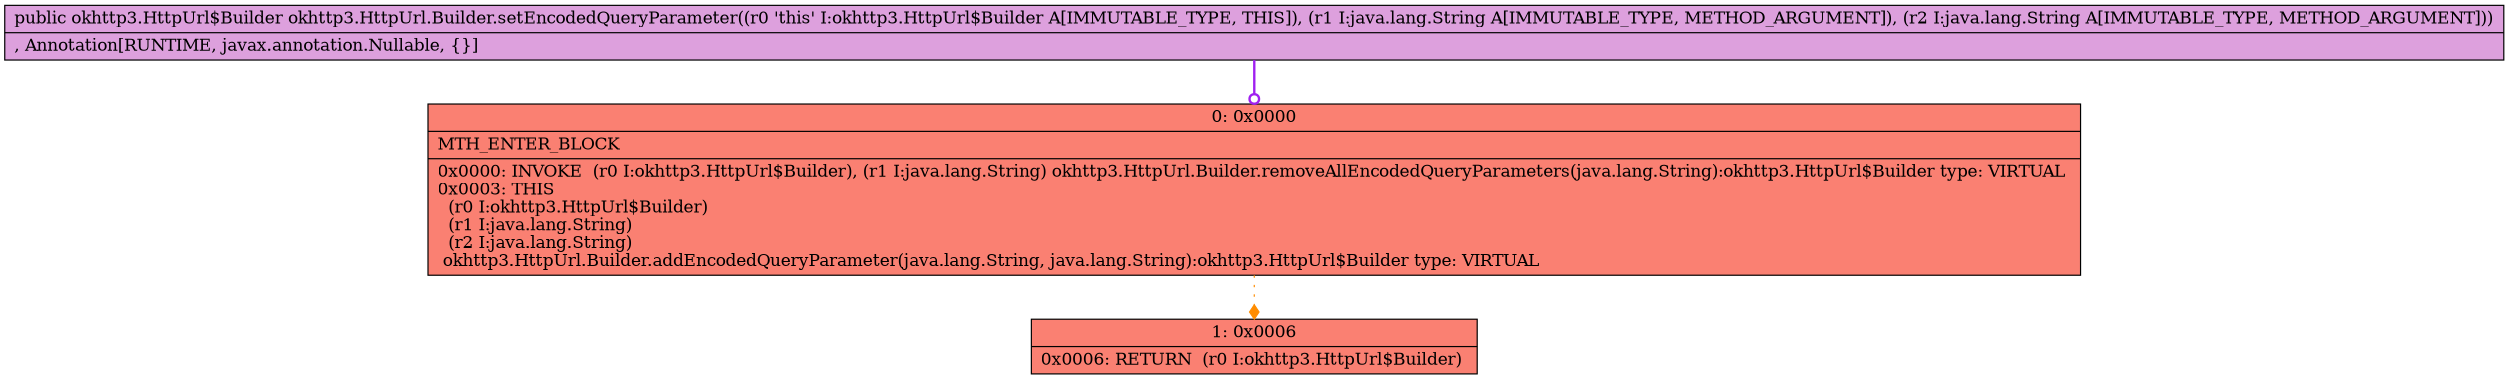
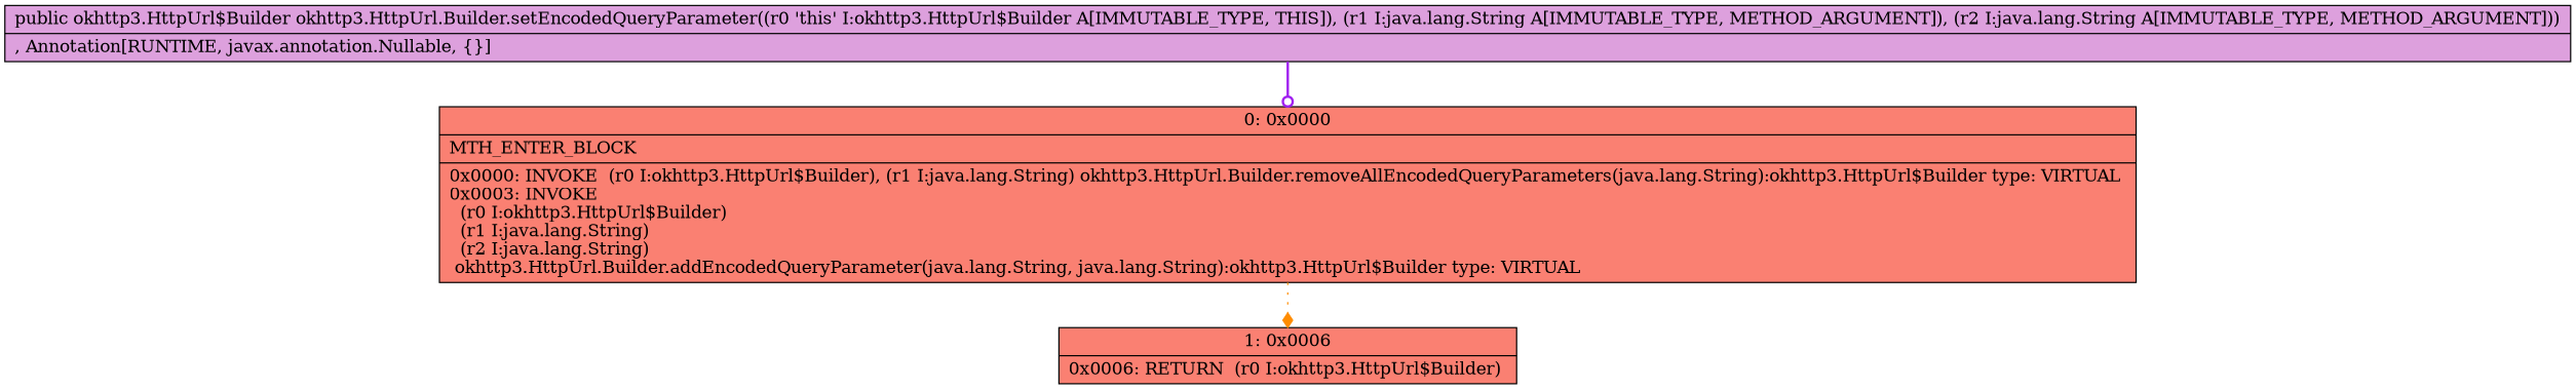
  digraph {
    node [shape=record style=filled fillcolor=salmon]
-   n1 [label="{0\:\ 0x0000|MTH_ENTER_BLOCK\l|0x0000: INVOKE  (r0 I:okhttp3.HttpUrl$Builder), (r1 I:java.lang.String) okhttp3.HttpUrl.Builder.removeAllEncodedQueryParameters(java.lang.String):okhttp3.HttpUrl$Builder type: VIRTUAL \l0x0003: THIS  \l  (r0 I:okhttp3.HttpUrl$Builder)\l  (r1 I:java.lang.String)\l  (r2 I:java.lang.String)\l okhttp3.HttpUrl.Builder.addEncodedQueryParameter(java.lang.String, java.lang.String):okhttp3.HttpUrl$Builder type: VIRTUAL \l}"]
+   n1 [label="{0\:\ 0x0000|MTH_ENTER_BLOCK\l|0x0000: INVOKE  (r0 I:okhttp3.HttpUrl$Builder), (r1 I:java.lang.String) okhttp3.HttpUrl.Builder.removeAllEncodedQueryParameters(java.lang.String):okhttp3.HttpUrl$Builder type: VIRTUAL \l0x0003: INVOKE  \l  (r0 I:okhttp3.HttpUrl$Builder)\l  (r1 I:java.lang.String)\l  (r2 I:java.lang.String)\l okhttp3.HttpUrl.Builder.addEncodedQueryParameter(java.lang.String, java.lang.String):okhttp3.HttpUrl$Builder type: VIRTUAL \l}"]
    n2 [label="{1\:\ 0x0006|0x0006: RETURN  (r0 I:okhttp3.HttpUrl$Builder) \l}"]
    n3 [label="{public okhttp3.HttpUrl$Builder okhttp3.HttpUrl.Builder.setEncodedQueryParameter((r0 'this' I:okhttp3.HttpUrl$Builder A[IMMUTABLE_TYPE, THIS]), (r1 I:java.lang.String A[IMMUTABLE_TYPE, METHOD_ARGUMENT]), (r2 I:java.lang.String A[IMMUTABLE_TYPE, METHOD_ARGUMENT]))  | , Annotation[RUNTIME, javax.annotation.Nullable, \{\}]\l}" fillcolor=plum]
    n1 -> n2 [color=darkorange style=dotted arrowhead=diamond]
    n3 -> n1 [color=purple style=bold arrowhead=odot]
  }
